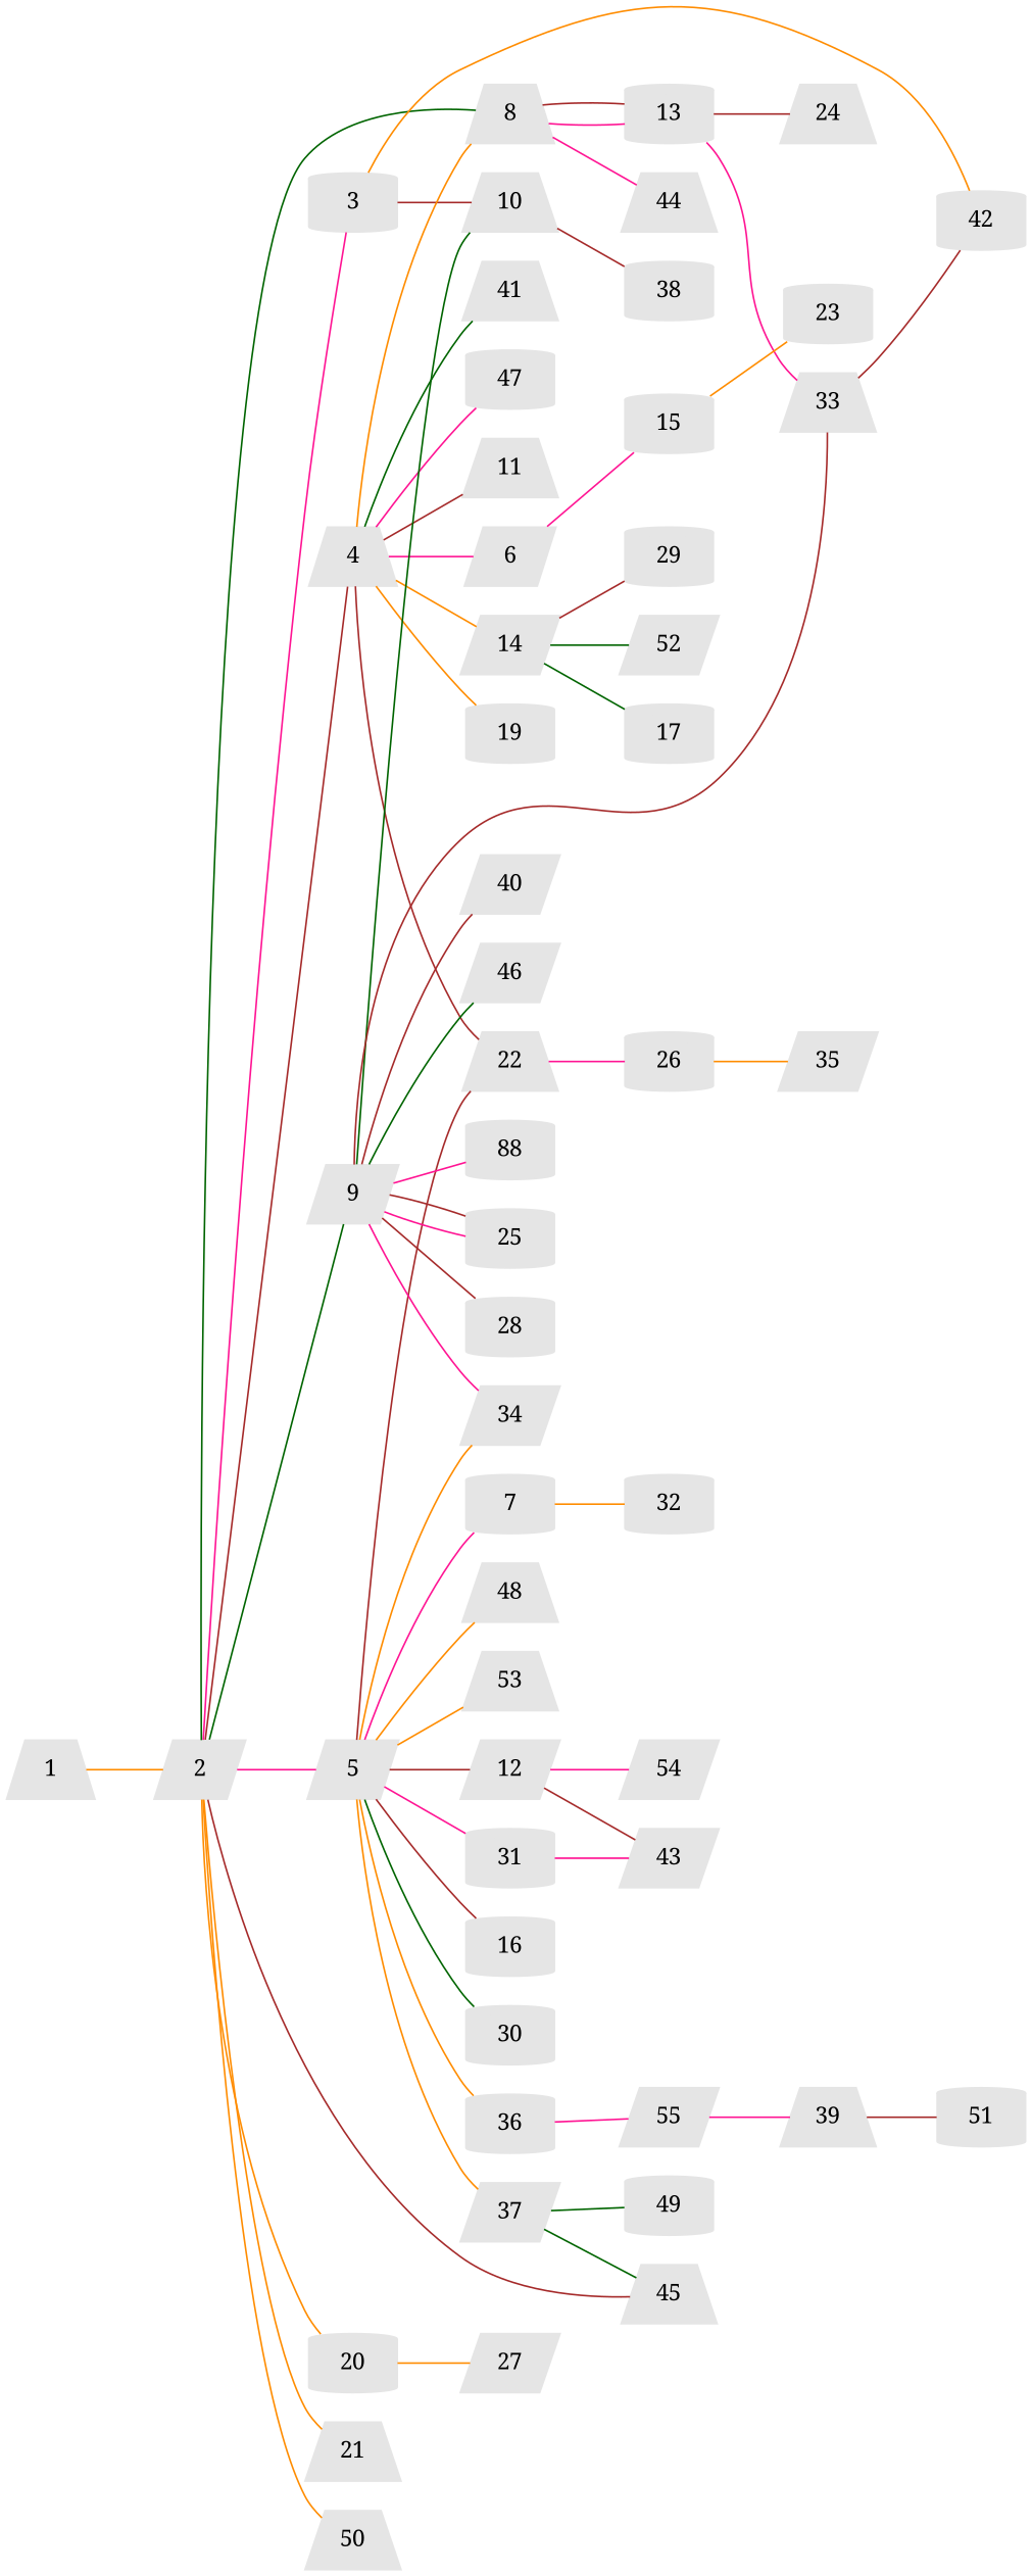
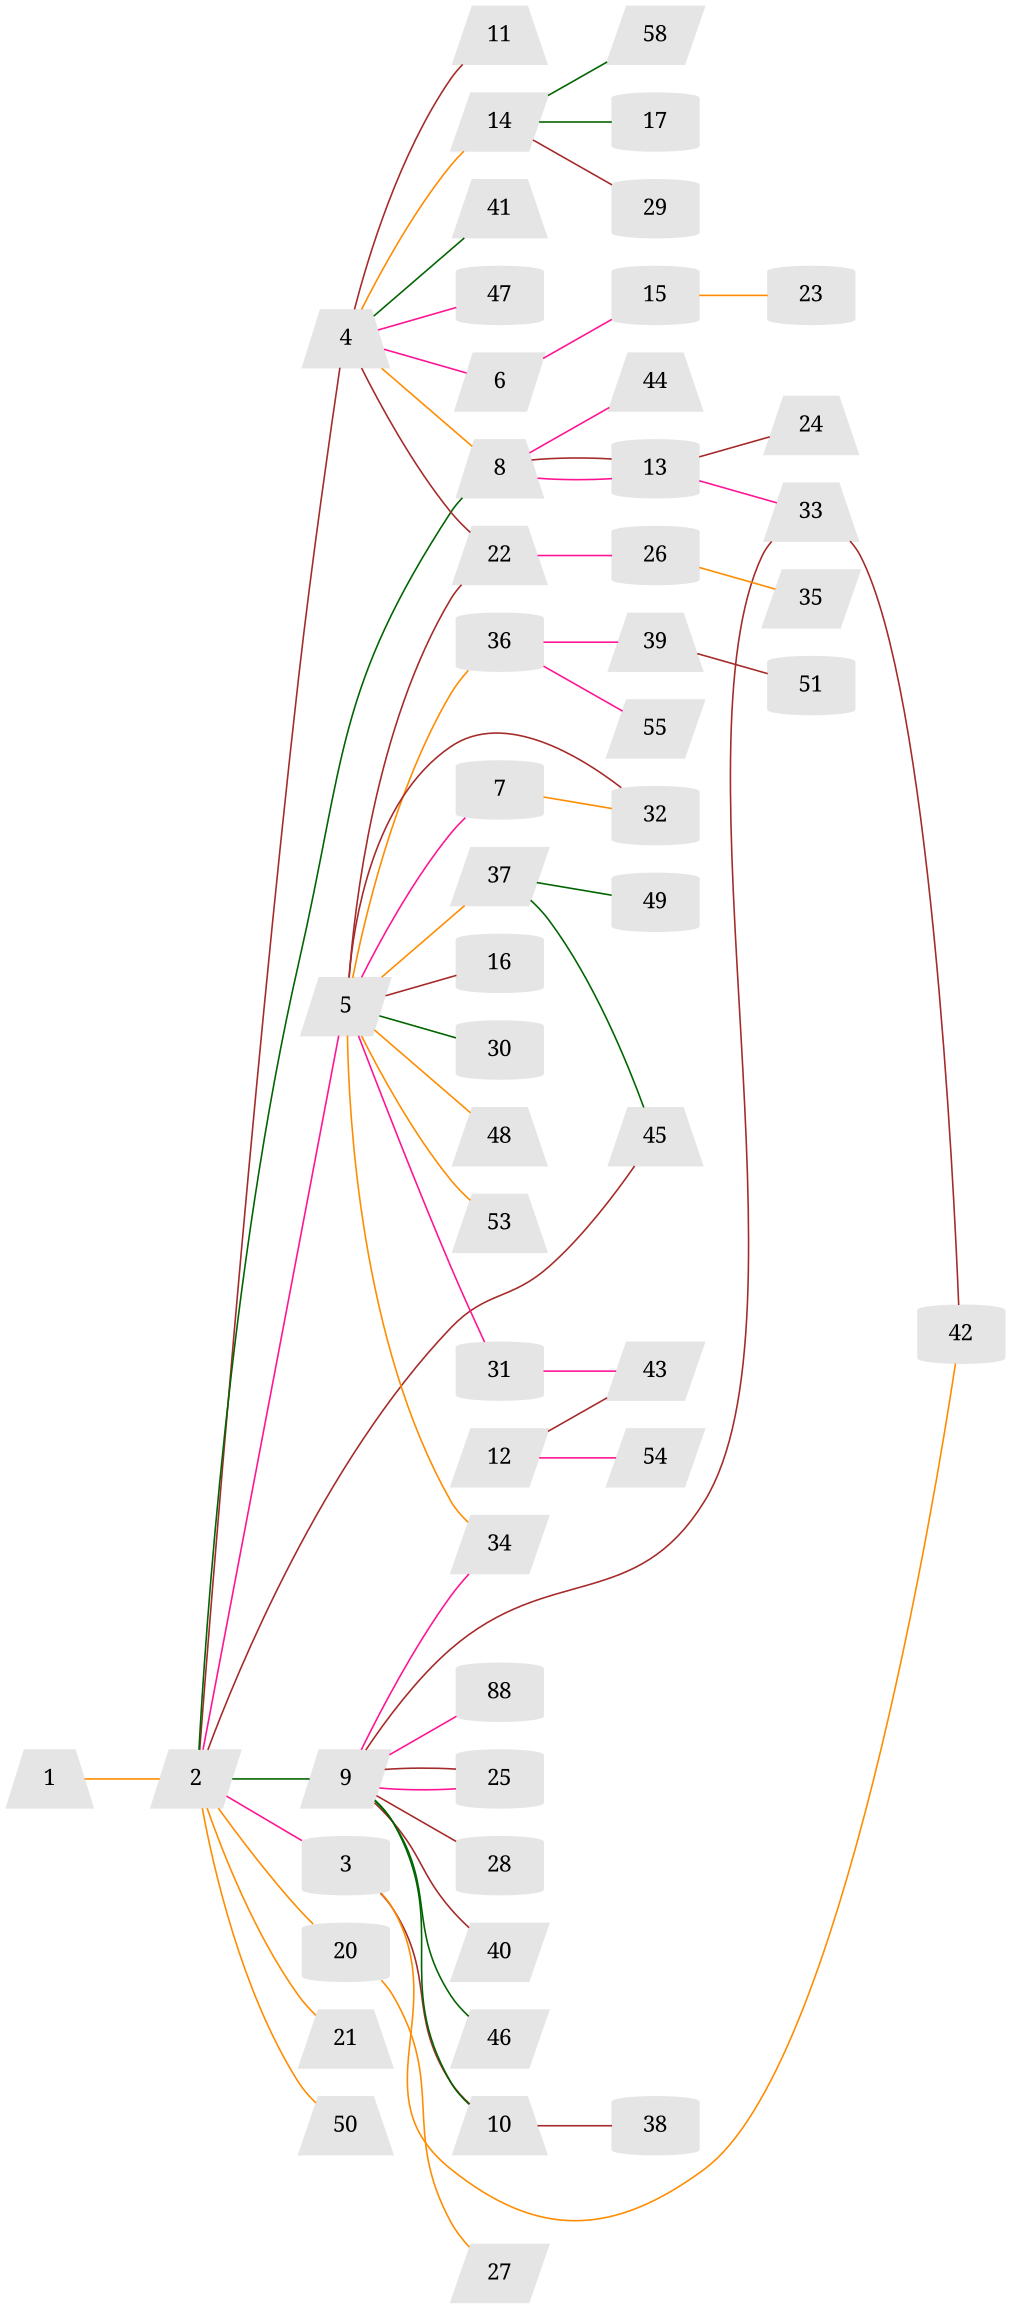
  graph {
    fontname="Noto Serif"
    rankdir=LR
    node [color=gray90 fontname="Noto Serif" shape=cylinder style=filled]
    edge [color=brown fontname="Noto Serif"]
    1 [shape=trapezium]
    2 [shape=parallelogram]
    3
    4 [shape=trapezium]
    5 [shape=parallelogram]
    8 [shape=trapezium]
    9 [shape=parallelogram]
    20
    21 [shape=trapezium]
    45 [shape=trapezium]
    50 [shape=trapezium]
    10 [shape=trapezium]
    42
    6 [shape=parallelogram]
    11 [shape=trapezium]
    14 [shape=parallelogram]
-   19
    22 [shape=trapezium]
    41 [shape=trapezium]
    47
    7
    12 [shape=parallelogram]
    16
    30
    31
    34 [shape=parallelogram]
    36
    37 [shape=parallelogram]
    48 [shape=trapezium]
    53 [shape=trapezium]
    13
    44 [shape=trapezium]
    n33 [label=88]
    25
    28
    33 [shape=trapezium]
    40 [shape=parallelogram]
    46 [shape=parallelogram]
    27 [shape=parallelogram]
    38
    15
    17
    29
-   52 [shape=parallelogram]
+   52 [shape=parallelogram label=58]
    26
    32
    43 [shape=parallelogram]
    54 [shape=parallelogram]
    39 [shape=trapezium]
    55 [shape=parallelogram]
    49
    23
    24 [shape=trapezium]
    35 [shape=parallelogram]
    51
    1 -- 2 [color=darkorange]
    2 -- 3 [color=deeppink]
    2 -- 4
    2 -- 5 [color=deeppink]
    2 -- 8 [color=darkgreen]
    2 -- 9 [color=darkgreen]
    2 -- 20 [color=darkorange]
    2 -- 21 [color=darkorange]
    2 -- 45
    2 -- 50 [color=darkorange]
    3 -- 10
    3 -- 42 [color=darkorange]
    4 -- 8 [color=darkorange]
    4 -- 6 [color=deeppink]
    4 -- 11
    4 -- 14 [color=darkorange]
-   4 -- 19 [color=darkorange]
    4 -- 22
    4 -- 41 [color=darkgreen]
    4 -- 47 [color=deeppink]
    5 -- 22
    5 -- 7 [color=deeppink]
-   5 -- 12
+   5 -- 32
    5 -- 16
    5 -- 30 [color=darkgreen]
    5 -- 31 [color=deeppink]
    5 -- 34 [color=darkorange]
    5 -- 36 [color=darkorange]
    5 -- 37 [color=darkorange]
    5 -- 48 [color=darkorange]
    5 -- 53 [color=darkorange]
    8 -- 13 [color=deeppink]
    8 -- 13
    8 -- 44 [color=deeppink]
    9 -- 10 [color=darkgreen]
    9 -- 34 [color=deeppink]
    9 -- n33 [color=deeppink]
    9 -- 25 [color=deeppink]
    9 -- 25
    9 -- 28
    9 -- 33
    9 -- 40
    9 -- 46 [color=darkgreen]
    20 -- 27 [color=darkorange]
    10 -- 38
    6 -- 15 [color=deeppink]
    14 -- 17 [color=darkgreen]
    14 -- 29
    14 -- 52 [color=darkgreen]
    22 -- 26 [color=deeppink]
    7 -- 32 [color=darkorange]
    12 -- 43
    12 -- 54 [color=deeppink]
    31 -- 43 [color=deeppink]
-   55 -- 39 [color=deeppink]
+   36 -- 39 [color=deeppink]
    36 -- 55 [color=deeppink]
    37 -- 45 [color=darkgreen]
    37 -- 49 [color=darkgreen]
    13 -- 33 [color=deeppink]
    13 -- 24
    33 -- 42
    15 -- 23 [color=darkorange]
    26 -- 35 [color=darkorange]
    39 -- 51
  }
